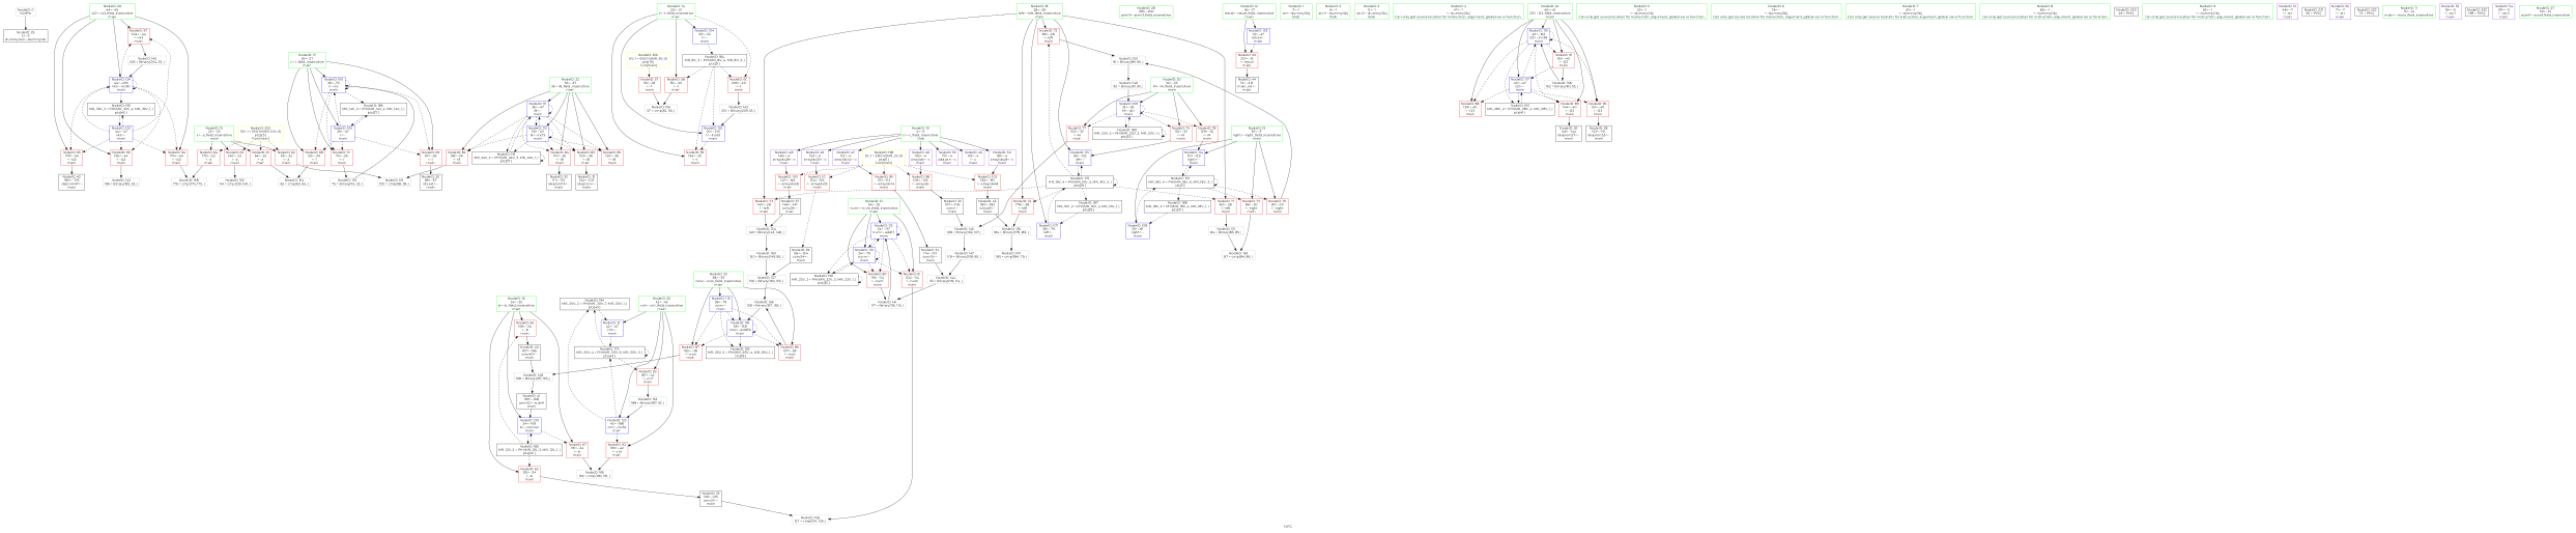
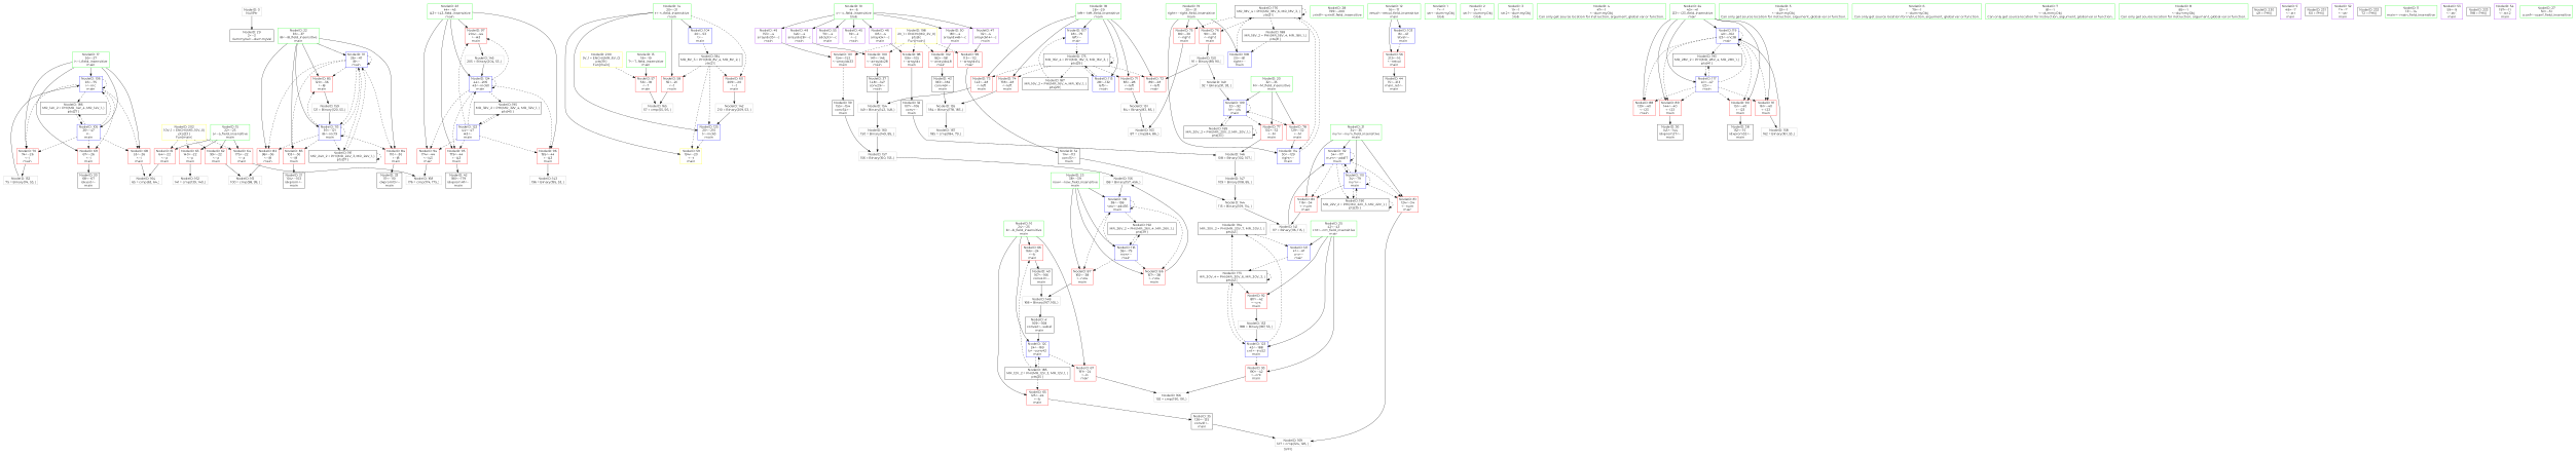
  digraph {
    fontname=Montserrat
    label=SVFG
    node [color=red fontname=Montserrat shape=record]
    edge [fontname=Montserrat style=solid]
    n1 [color=grey label="{NodeID: 0\nNullPtr}"]
    n2 [color=black label="{NodeID: 29\n2\<--3\ndummyVal\<--dummyVal\n}"]
    n3 [label="{NodeID: 97\n204\<--44\n\<--i43\nmain\n}"]
    n4 [color=grey label="{NodeID: 145\n205 = Binary(204, 53, )\n}"]
    n5 [color=blue label="{NodeID: 124\n44\<--205\ni43\<--inc60\nmain\n}"]
    n6 [color=black label="{NodeID: 195\nMR_32V_2 = PHI(MR_32V_4, MR_32V_1, )\npts\{45 \}\n}"]
    n7 [label="{NodeID: 94\n174\<--44\n\<--i43\nmain\n}"]
    n8 [label="{NodeID: 95\n179\<--44\n\<--i43\nmain\n}"]
    n9 [label="{NodeID: 96\n195\<--44\n\<--i43\nmain\n}"]
    n10 [color=green label="{NodeID: 14\n20\<--21\nt\<--t_field_insensitive\nmain\n}"]
    n11 [label="{NodeID: 58\n55\<--20\n\<--t\nmain\n}"]
-   n12 [label="{NodeID: 59\n194\<--20\n\<--t\nmain\n}"]
+   n12 [color=yellow label="{NodeID: 59\n194\<--20\n\<--t\nmain\n}"]
    n13 [label="{NodeID: 60\n209\<--20\n\<--t\nmain\n}"]
    n14 [color=blue label="{NodeID: 104\n20\<--53\nt\<--\nmain\n}"]
    n15 [color=blue label="{NodeID: 125\n20\<--210\nt\<--inc63\nmain\n}"]
    n16 [color=grey label="{NodeID: 165\n57 = cmp(55, 56, )\n}"]
    n17 [color=grey label="{NodeID: 142\n210 = Binary(209, 53, )\n}"]
    n18 [color=black label="{NodeID: 184\nMR_8V_3 = PHI(MR_8V_4, MR_8V_2, )\npts\{21 \}\n}"]
    n19 [color=black label="{NodeID: 194\nMR_30V_2 = PHI(MR_30V_7, MR_30V_1, )\npts\{43 \}\n}"]
    n20 [color=blue label="{NodeID: 121\n42\<--47\ncnt\<--\nmain\n}"]
    n21 [color=black label="{NodeID: 173\nMR_30V_4 = PHI(MR_30V_6, MR_30V_3, )\npts\{43 \}\n}"]
    n22 [color=blue label="{NodeID: 123\n42\<--188\ncnt\<--inc52\nmain\n}"]
    n23 [label="{NodeID: 92\n187\<--42\n\<--cnt\nmain\n}"]
    n24 [color=blue label="{NodeID: 111\n36\<--47\ni8\<--\nmain\n}"]
    n25 [label="{NodeID: 82\n98\<--36\n\<--i8\nmain\n}"]
    n26 [label="{NodeID: 83\n103\<--36\n\<--i8\nmain\n}"]
    n27 [label="{NodeID: 84\n110\<--36\n\<--i8\nmain\n}"]
    n28 [label="{NodeID: 85\n120\<--36\n\<--i8\nmain\n}"]
    n29 [color=blue label="{NodeID: 113\n36\<--121\ni8\<--inc19\nmain\n}"]
    n30 [color=black label="{NodeID: 191\nMR_24V_2 = PHI(MR_24V_3, MR_24V_1, )\npts\{37 \}\n}"]
    n31 [color=grey label="{NodeID: 161\n100 = cmp(98, 99, )\n}"]
    n32 [color=black label="{NodeID: 31\n104\<--103\nidxprom\<--\nmain\n}"]
    n33 [color=black label="{NodeID: 33\n111\<--110\nidxprom13\<--\nmain\n}"]
+   n34 [color=grey label="{NodeID: 159\n121 = Binary(120, 53, )\n}"]
    n35 [color=green label="{NodeID: 28\n199\<--200\nprintf\<--printf_field_insensitive\n}"]
    n36 [color=black label="{NodeID: 42\n180\<--179\nidxprom47\<--\nmain\n}"]
    n37 [label="{NodeID: 56\n213\<--16\n\<--retval\nmain\n}"]
    n38 [color=black label="{NodeID: 44\n15\<--213\nmain_ret\<--\nmain\n}"]
    n39 [color=grey label="{NodeID: 153\n188 = Binary(187, 53, )\n}"]
    n40 [label="{NodeID: 93\n190\<--42\n\<--cnt\nmain\n}"]
    n41 [color=grey label="{NodeID: 166\n192 = cmp(190, 191, )\n}"]
    n42 [label="{NodeID: 70\n74\<--26\n\<--i\nmain\n}"]
    n43 [color=grey label="{NodeID: 152\n75 = Binary(74, 53, )\n}"]
    n44 [color=blue label="{NodeID: 106\n26\<--75\ni\<--inc\nmain\n}"]
    n45 [label="{NodeID: 68\n63\<--26\n\<--i\nmain\n}"]
    n46 [label="{NodeID: 69\n67\<--26\n\<--i\nmain\n}"]
    n47 [color=black label="{NodeID: 186\nMR_14V_2 = PHI(MR_14V_4, MR_14V_1, )\npts\{27 \}\n}"]
    n48 [color=grey label="{NodeID: 167\n185 = cmp(184, 79, )\n}"]
    n49 [color=green label="{NodeID: 1\n7\<--1\n.str\<--dummyObj\nGlob }"]
    n50 [label="{NodeID: 98\n106\<--105\n\<--arrayidx\nmain\n}"]
    n51 [color=black label="{NodeID: 32\n107\<--106\nconv\<--\nmain\n}"]
    n52 [color=grey label="{NodeID: 146\n108 = Binary(102, 107, )\n}"]
    n53 [color=grey label="{NodeID: 147\n109 = Binary(108, 85, )\n}"]
    n54 [color=green label="{NodeID: 15\n22\<--23\na\<--a_field_insensitive\nmain\n}"]
    n55 [label="{NodeID: 61\n64\<--22\n\<--a\nmain\n}"]
    n56 [label="{NodeID: 62\n99\<--22\n\<--a\nmain\n}"]
    n57 [label="{NodeID: 63\n140\<--22\n\<--a\nmain\n}"]
    n58 [label="{NodeID: 64\n175\<--22\n\<--a\nmain\n}"]
    n59 [color=grey label="{NodeID: 164\n65 = cmp(63, 64, )\n}"]
    n60 [color=grey label="{NodeID: 162\n141 = cmp(139, 140, )\n}"]
    n61 [color=grey label="{NodeID: 168\n176 = cmp(174, 175, )\n}"]
    n62 [color=blue label="{NodeID: 122\n44\<--47\ni43\<--\nmain\n}"]
    n63 [color=grey label="{NodeID: 143\n196 = Binary(195, 53, )\n}"]
    n64 [color=blue label="{NodeID: 112\n34\<--117\nnum\<--add17\nmain\n}"]
    n65 [label="{NodeID: 80\n116\<--34\n\<--num\nmain\n}"]
    n66 [label="{NodeID: 81\n124\<--34\n\<--num\nmain\n}"]
    n67 [color=blue label="{NodeID: 110\n34\<--79\nnum\<--\nmain\n}"]
    n68 [color=black label="{NodeID: 190\nMR_22V_2 = PHI(MR_22V_3, MR_22V_1, )\npts\{35 \}\n}"]
    n69 [color=grey label="{NodeID: 141\n117 = Binary(116, 115, )\n}"]
    n70 [color=grey label="{NodeID: 169\n127 = cmp(124, 126, )\n}"]
    n71 [color=black label="{NodeID: 43\n183\<--182\nconv49\<--\nmain\n}"]
    n72 [color=grey label="{NodeID: 155\n184 = Binary(178, 183, )\n}"]
    n73 [label="{NodeID: 57\n56\<--18\n\<--T\nmain\n}"]
    n74 [color=grey label="{NodeID: 154\n149 = Binary(143, 148, )\n}"]
    n75 [color=grey label="{NodeID: 160\n150 = Binary(149, 85, )\n}"]
    n76 [color=grey label="{NodeID: 157\n156 = Binary(150, 155, )\n}"]
-   n77 [color=grey label="{NodeID: 156\n158 = Binary(157, 156, )\n}"]
+   n77 [color=grey label="{NodeID: 156\n158 = Binary(157, 456, )\n}"]
    n78 [label="{NodeID: 71\n83\<--28\n\<--left\nmain\n}"]
    n79 [color=grey label="{NodeID: 151\n84 = Binary(83, 85, )\n}"]
    n80 [color=grey label="{NodeID: 163\n87 = cmp(84, 86, )\n}"]
    n81 [color=green label="{NodeID: 2\n9\<--1\n.str.1\<--dummyObj\nGlob }"]
    n82 [label="{NodeID: 99\n113\<--112\n\<--arrayidx14\nmain\n}"]
    n83 [color=black label="{NodeID: 34\n114\<--113\nconv15\<--\nmain\n}"]
    n84 [color=grey label="{NodeID: 144\n115 = Binary(109, 114, )\n}"]
    n85 [color=green label="{NodeID: 16\n24\<--25\nb\<--b_field_insensitive\nmain\n}"]
    n86 [label="{NodeID: 65\n125\<--24\n\<--b\nmain\n}"]
    n87 [label="{NodeID: 66\n166\<--24\n\<--b\nmain\n}"]
    n88 [label="{NodeID: 67\n191\<--24\n\<--b\nmain\n}"]
    n89 [color=blue label="{NodeID: 120\n24\<--169\nb\<--conv42\nmain\n}"]
    n90 [color=black label="{NodeID: 35\n126\<--125\nconv21\<--\nmain\n}"]
    n91 [color=black label="{NodeID: 40\n167\<--166\nconv40\<--\nmain\n}"]
    n92 [color=black label="{NodeID: 185\nMR_12V_2 = PHI(MR_12V_3, MR_12V_1, )\npts\{25 \}\n}"]
    n93 [color=grey label="{NodeID: 148\n168 = Binary(167, 165, )\n}"]
    n94 [color=black label="{NodeID: 30\n68\<--67\nidx.ext\<--\nmain\n}"]
    n95 [label="{NodeID: 72\n89\<--28\n\<--left\nmain\n}"]
    n96 [color=grey label="{NodeID: 150\n91 = Binary(89, 90, )\n}"]
    n97 [color=grey label="{NodeID: 149\n92 = Binary(91, 93, )\n}"]
    n98 [color=blue label="{NodeID: 109\n32\<--92\nM\<--div\nmain\n}"]
    n99 [label="{NodeID: 86\n157\<--38\n\<--now\nmain\n}"]
    n100 [color=blue label="{NodeID: 118\n38\<--158\nnow\<--add36\nmain\n}"]
    n101 [label="{NodeID: 87\n165\<--38\n\<--now\nmain\n}"]
    n102 [color=black label="{NodeID: 192\nMR_26V_2 = PHI(MR_26V_4, MR_26V_1, )\npts\{39 \}\n}"]
    n103 [color=green label="{NodeID: 3\n11\<--1\n.str.2\<--dummyObj\nGlob }"]
    n104 [label="{NodeID: 100\n147\<--146\n\<--arrayidx28\nmain\n}"]
    n105 [color=black label="{NodeID: 37\n148\<--147\nconv29\<--\nmain\n}"]
    n106 [color=green label="{NodeID: 17\n26\<--27\ni\<--i_field_insensitive\nmain\n}"]
    n107 [color=blue label="{NodeID: 105\n26\<--47\ni\<--\nmain\n}"]
    n108 [color=blue label="{NodeID: 114\n30\<--129\nright\<--\nmain\n}"]
    n109 [color=black label="{NodeID: 176\nMR_18V_4 = PHI(MR_18V_6, MR_18V_3, )\npts\{31 \}\n}"]
    n110 [label="{NodeID: 75\n86\<--30\n\<--right\nmain\n}"]
    n111 [label="{NodeID: 76\n90\<--30\n\<--right\nmain\n}"]
    n112 [color=black label="{NodeID: 188\nMR_18V_2 = PHI(MR_18V_4, MR_18V_1, )\npts\{31 \}\n}"]
    n113 [color=blue label="{NodeID: 108\n30\<--81\nright\<--\nmain\n}"]
    n114 [color=purple label="{NodeID: 45\n69\<--4\n\<--c\nmain\n}"]
    n115 [color=blue label="{NodeID: 116\n38\<--79\nnow\<--\nmain\n}"]
    n116 [label="{NodeID: 73\n143\<--28\n\<--left\nmain\n}"]
    n117 [color=black label="{NodeID: 41\n169\<--168\nconv42\<--sub41\nmain\n}"]
    n118 [color=green label="{NodeID: 4\n47\<--1\n\<--dummyObj\nCan only get source location for instruction, argument, global var or function.}"]
    n119 [label="{NodeID: 101\n154\<--153\n\<--arrayidx33\nmain\n}"]
    n120 [color=black label="{NodeID: 39\n155\<--154\nconv34\<--\nmain\n}"]
    n121 [color=green label="{NodeID: 18\n28\<--29\nleft\<--left_field_insensitive\nmain\n}"]
    n122 [label="{NodeID: 74\n178\<--28\n\<--left\nmain\n}"]
    n123 [color=blue label="{NodeID: 107\n28\<--79\nleft\<--\nmain\n}"]
    n124 [color=blue label="{NodeID: 115\n28\<--132\nleft\<--\nmain\n}"]
    n125 [color=black label="{NodeID: 175\nMR_16V_4 = PHI(MR_16V_5, MR_16V_3, )\npts\{29 \}\n}"]
    n126 [color=black label="{NodeID: 187\nMR_16V_2 = PHI(MR_16V_4, MR_16V_1, )\npts\{29 \}\n}"]
    n127 [color=yellow label="{NodeID: 198\n2V_1 = ENCHI(MR_2V_0)\npts\{6 \}\nFun[main]}" style=double]
    n128 [label="{NodeID: 102\n182\<--181\n\<--arrayidx48\nmain\n}"]
    n129 [color=purple label="{NodeID: 46\n105\<--4\narrayidx\<--c\nmain\n}"]
    n130 [label="{NodeID: 88\n139\<--40\n\<--i23\nmain\n}"]
    n131 [color=green label="{NodeID: 5\n53\<--1\n\<--dummyObj\nCan only get source location for instruction, argument, global var or function.}"]
    n132 [color=green label="{NodeID: 19\n30\<--31\nright\<--right_field_insensitive\nmain\n}"]
    n133 [color=purple label="{NodeID: 47\n112\<--4\narrayidx14\<--c\nmain\n}"]
    n134 [color=grey label="{NodeID: 158\n162 = Binary(161, 53, )\n}"]
    n135 [color=blue label="{NodeID: 119\n40\<--162\ni23\<--inc38\nmain\n}"]
    n136 [label="{NodeID: 89\n144\<--40\n\<--i23\nmain\n}"]
    n137 [label="{NodeID: 90\n151\<--40\n\<--i23\nmain\n}"]
    n138 [label="{NodeID: 91\n161\<--40\n\<--i23\nmain\n}"]
    n139 [color=black label="{NodeID: 193\nMR_28V_2 = PHI(MR_28V_4, MR_28V_1, )\npts\{41 \}\n}"]
    n140 [color=black label="{NodeID: 36\n145\<--144\nidxprom27\<--\nmain\n}"]
    n141 [color=black label="{NodeID: 38\n152\<--151\nidxprom32\<--\nmain\n}"]
    n142 [color=blue label="{NodeID: 117\n40\<--47\ni23\<--\nmain\n}"]
    n143 [color=green label="{NodeID: 6\n79\<--1\n\<--dummyObj\nCan only get source location for instruction, argument, global var or function.}"]
    n144 [color=blue label="{NodeID: 103\n16\<--47\nretval\<--\nmain\n}"]
    n145 [color=green label="{NodeID: 20\n32\<--33\nM\<--M_field_insensitive\nmain\n}"]
    n146 [label="{NodeID: 77\n102\<--32\n\<--M\nmain\n}"]
    n147 [label="{NodeID: 78\n129\<--32\n\<--M\nmain\n}"]
-   n148 [label="{NodeID: 79\n132\<--32\n\<--M\nmain\n}"]
    n149 [color=black label="{NodeID: 189\nMR_20V_2 = PHI(MR_20V_3, MR_20V_1, )\npts\{33 \}\n}"]
    n150 [color=yellow label="{NodeID: 200\n6V_1 = ENCHI(MR_6V_0)\npts\{19 \}\nFun[main]}" style=double]
    n151 [color=purple label="{NodeID: 48\n146\<--4\narrayidx28\<--c\nmain\n}"]
    n152 [color=green label="{NodeID: 7\n81\<--1\n\<--dummyObj\nCan only get source location for instruction, argument, global var or function.}"]
    n153 [color=green label="{NodeID: 21\n34\<--35\nnum\<--num_field_insensitive\nmain\n}"]
    n154 [color=purple label="{NodeID: 49\n153\<--4\narrayidx33\<--c\nmain\n}"]
    n155 [color=green label="{NodeID: 8\n85\<--1\n\<--dummyObj\nCan only get source location for instruction, argument, global var or function.}"]
    n156 [color=green label="{NodeID: 22\n36\<--37\ni8\<--i8_field_insensitive\nmain\n}"]
    n157 [color=yellow label="{NodeID: 202\n10V_1 = ENCHI(MR_10V_0)\npts\{23 \}\nFun[main]}" style=double]
    n158 [color=purple label="{NodeID: 50\n181\<--4\narrayidx48\<--c\nmain\n}"]
    n159 [color=black label="{NodeID: 230\n49 = PHI()\n}"]
-   n160 [color=green label="{NodeID: 9\n93\<--1\n\<--dummyObj\nCan only get source location for instruction, argument, global var or function.}"]
    n161 [color=green label="{NodeID: 23\n38\<--39\nnow\<--now_field_insensitive\nmain\n}"]
    n162 [color=purple label="{NodeID: 51\n48\<--7\n\<--.str\nmain\n}"]
    n163 [color=black label="{NodeID: 231\n60 = PHI()\n}"]
    n164 [color=green label="{NodeID: 10\n4\<--6\nc\<--c_field_insensitive\nGlob }"]
    n165 [color=purple label="{NodeID: 55\n70\<--4\nadd.ptr\<--c\nmain\n}"]
    n166 [color=green label="{NodeID: 24\n40\<--41\ni23\<--i23_field_insensitive\nmain\n}"]
    n167 [color=purple label="{NodeID: 52\n71\<--7\n\<--.str\nmain\n}"]
    n168 [color=black label="{NodeID: 232\n72 = PHI()\n}"]
    n169 [color=green label="{NodeID: 11\n13\<--14\nmain\<--main_field_insensitive\n}"]
    n170 [color=green label="{NodeID: 25\n42\<--43\ncnt\<--cnt_field_insensitive\nmain\n}"]
    n171 [color=purple label="{NodeID: 53\n59\<--9\n\<--.str.1\nmain\n}"]
    n172 [color=black label="{NodeID: 233\n198 = PHI()\n}"]
    n173 [color=green label="{NodeID: 12\n16\<--17\nretval\<--retval_field_insensitive\nmain\n}"]
    n174 [color=green label="{NodeID: 26\n44\<--45\ni43\<--i43_field_insensitive\nmain\n}"]
    n175 [color=purple label="{NodeID: 54\n197\<--11\n\<--.str.2\nmain\n}"]
+   n176 [color=green label="{NodeID: 13\n18\<--19\nT\<--T_field_insensitive\nmain\n}"]
    n177 [color=green label="{NodeID: 27\n50\<--51\nscanf\<--scanf_field_insensitive\n}"]
    n1 -> n2
    n3 -> n4
    n4 -> n5
    n5 -> n3 [style=dashed]
    n5 -> n5 [style=dashed]
    n5 -> n6 [style=dashed]
    n5 -> n7 [style=dashed]
    n5 -> n8 [style=dashed]
    n5 -> n9 [style=dashed]
    n6 -> n62 [style=dashed]
    n7 -> n61
    n8 -> n36
    n9 -> n63
    n10 -> n11
    n10 -> n12
    n10 -> n13 [style=dashed]
    n10 -> n14
    n10 -> n15
    n11 -> n16
    n13 -> n17
    n14 -> n18 [style=dashed]
    n15 -> n12 [style=dashed]
    n17 -> n15
    n18 -> n11 [style=dashed]
    n18 -> n12 [style=dashed]
    n18 -> n13 [style=dashed]
    n18 -> n15 [style=dashed]
    n19 -> n20 [style=dashed]
    n20 -> n21 [style=dashed]
    n21 -> n19 [style=dashed]
    n21 -> n21 [style=dashed]
+   n21 -> n22 [style=dashed]
    n21 -> n23 [style=dashed]
    n22 -> n19 [style=dashed]
    n22 -> n21 [style=dashed]
    n22 -> n40 [style=dashed]
    n23 -> n39
    n24 -> n24 [style=dashed]
    n24 -> n25 [style=dashed]
    n24 -> n26 [style=dashed]
    n24 -> n27 [style=dashed]
    n24 -> n28 [style=dashed]
    n24 -> n29 [style=dashed]
    n24 -> n30 [style=dashed]
    n25 -> n31
    n26 -> n32
    n27 -> n33
+   n28 -> n34
    n29 -> n24 [style=dashed]
    n29 -> n25 [style=dashed]
    n29 -> n26 [style=dashed]
    n29 -> n27 [style=dashed]
    n29 -> n28 [style=dashed]
    n29 -> n29 [style=dashed]
    n29 -> n30 [style=dashed]
    n30 -> n24 [style=dashed]
    n30 -> n30 [style=dashed]
+   n34 -> n29
    n37 -> n38
    n39 -> n22
    n40 -> n41
    n42 -> n43
    n43 -> n44
    n44 -> n42 [style=dashed]
    n44 -> n44 [style=dashed]
    n44 -> n45 [style=dashed]
    n44 -> n46 [style=dashed]
    n44 -> n47 [style=dashed]
    n45 -> n59
    n46 -> n94
    n47 -> n107 [style=dashed]
    n50 -> n51
    n51 -> n52
    n52 -> n53
    n53 -> n84
    n54 -> n55
    n54 -> n56
    n54 -> n57
    n54 -> n58
    n55 -> n59
    n56 -> n31
    n57 -> n60
    n58 -> n61
    n62 -> n3 [style=dashed]
    n62 -> n5 [style=dashed]
    n62 -> n6 [style=dashed]
    n62 -> n7 [style=dashed]
    n62 -> n8 [style=dashed]
    n62 -> n9 [style=dashed]
    n64 -> n64 [style=dashed]
    n64 -> n65 [style=dashed]
    n64 -> n66 [style=dashed]
    n64 -> n67 [style=dashed]
    n64 -> n68 [style=dashed]
    n65 -> n69
    n66 -> n70
    n67 -> n64 [style=dashed]
    n67 -> n65 [style=dashed]
    n67 -> n66 [style=dashed]
    n67 -> n67 [style=dashed]
    n67 -> n68 [style=dashed]
    n68 -> n67 [style=dashed]
    n68 -> n68 [style=dashed]
    n69 -> n64
    n71 -> n72
    n72 -> n48
    n73 -> n16
    n74 -> n75
    n75 -> n76
    n76 -> n77
    n77 -> n100
    n78 -> n79
    n79 -> n80
    n82 -> n83
    n83 -> n84
    n84 -> n69
    n85 -> n86
    n85 -> n87
    n85 -> n88
    n85 -> n89
    n86 -> n90
    n87 -> n91
    n88 -> n41
    n89 -> n88 [style=dashed]
    n89 -> n92 [style=dashed]
    n90 -> n70
    n91 -> n93
    n92 -> n86 [style=dashed]
    n92 -> n87 [style=dashed]
    n92 -> n89 [style=dashed]
    n93 -> n117
-   n95 -> n96
+   n96 -> n95
    n96 -> n97
    n97 -> n98
    n98 -> n98 [style=dashed]
    n98 -> n146 [style=dashed]
    n98 -> n147 [style=dashed]
-   n98 -> n148 [style=dashed]
    n98 -> n149 [style=dashed]
    n99 -> n77
    n100 -> n99 [style=dashed]
    n100 -> n100 [style=dashed]
    n100 -> n101 [style=dashed]
    n100 -> n102 [style=dashed]
    n101 -> n93
+   n102 -> n115 [style=dashed]
    n104 -> n105
    n105 -> n74
    n106 -> n42
    n106 -> n44
    n106 -> n45
    n106 -> n46
    n106 -> n107
    n107 -> n42 [style=dashed]
    n107 -> n44 [style=dashed]
    n107 -> n45 [style=dashed]
    n107 -> n46 [style=dashed]
    n107 -> n47 [style=dashed]
    n108 -> n109 [style=dashed]
    n109 -> n108 [style=dashed]
    n109 -> n109 [style=dashed]
    n109 -> n110 [style=dashed]
    n109 -> n111 [style=dashed]
    n109 -> n112 [style=dashed]
    n110 -> n80
    n111 -> n96
    n112 -> n113 [style=dashed]
    n113 -> n109 [style=dashed]
    n115 -> n99 [style=dashed]
    n115 -> n100 [style=dashed]
    n115 -> n101 [style=dashed]
    n115 -> n102 [style=dashed]
    n116 -> n74
    n117 -> n89
    n119 -> n120 [style=dashed]
    n120 -> n76
    n121 -> n78
    n121 -> n95
    n121 -> n116
    n121 -> n122
    n121 -> n123
    n121 -> n124
    n122 -> n72
    n123 -> n125 [style=dashed]
    n124 -> n125 [style=dashed]
    n125 -> n78 [style=dashed]
    n125 -> n95 [style=dashed]
    n125 -> n116 [style=dashed]
    n125 -> n122 [style=dashed]
    n125 -> n124 [style=dashed]
    n125 -> n125 [style=dashed]
    n125 -> n126 [style=dashed]
    n126 -> n123 [style=dashed]
    n127 -> n50 [style=dashed]
    n127 -> n82 [style=dashed]
    n127 -> n104 [style=dashed]
    n127 -> n119 [style=dashed]
    n127 -> n128 [style=dashed]
    n128 -> n71
    n129 -> n50
    n132 -> n108
    n132 -> n110
    n132 -> n111
    n132 -> n113
    n133 -> n82
    n134 -> n135
    n135 -> n130 [style=dashed]
    n135 -> n135 [style=dashed]
    n135 -> n136 [style=dashed]
    n135 -> n137 [style=dashed]
    n135 -> n138 [style=dashed]
    n135 -> n139 [style=dashed]
    n136 -> n140
    n137 -> n141
    n138 -> n134
    n139 -> n142 [style=dashed]
    n142 -> n130 [style=dashed]
    n142 -> n135 [style=dashed]
    n142 -> n136 [style=dashed]
    n142 -> n137 [style=dashed]
-   n138 -> n142 [style=dashed]
+   n142 -> n138 [style=dashed]
    n142 -> n139 [style=dashed]
    n144 -> n37 [style=dashed]
    n145 -> n98
    n145 -> n146
    n145 -> n147
-   n145 -> n148
    n146 -> n52
    n147 -> n108
-   n148 -> n124
    n149 -> n98 [style=dashed]
    n149 -> n149 [style=dashed]
    n150 -> n73 [style=dashed]
    n151 -> n104
    n153 -> n64
    n153 -> n65
    n153 -> n66
    n153 -> n67
    n154 -> n119
    n156 -> n24
    n156 -> n25
    n156 -> n26
    n156 -> n27
    n156 -> n28
    n156 -> n29
    n157 -> n55 [style=dashed]
    n157 -> n56 [style=dashed]
    n157 -> n57 [style=dashed]
    n157 -> n58 [style=dashed]
    n158 -> n128
    n161 -> n99
    n161 -> n100
    n161 -> n101
    n161 -> n115
    n164 -> n114
    n164 -> n129
    n164 -> n133
    n164 -> n151
    n164 -> n154
    n164 -> n158
    n164 -> n165
    n166 -> n130
    n166 -> n135
    n166 -> n136
    n166 -> n137
    n166 -> n138
    n166 -> n142
    n170 -> n20
    n170 -> n22
    n170 -> n23
    n170 -> n40
    n173 -> n37
    n173 -> n144
    n174 -> n3
    n174 -> n5
    n174 -> n7
    n174 -> n8
    n174 -> n9
+   n176 -> n73
  }
